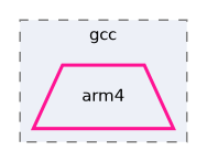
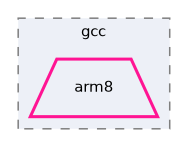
  digraph {
    compound=true
-   n1 [color=deeppink fillcolor="#edf0f7" fontname=Helvetica fontsize=10 height=0.2 label=arm4 shape=trapezium style="filled,bold" width=0.4]
+   n1 [color=deeppink fillcolor="#edf0f7" fontname=Helvetica fontsize=10 height=0.2 label=arm8 shape=trapezium style="filled,bold" width=0.4]
    subgraph cluster_1 {
      bgcolor="#edf0f7"
      fontname=Helvetica
      fontsize=10
      label=gcc
      pencolor=grey50
      style="filled,dashed"
      n1
    }
  }
